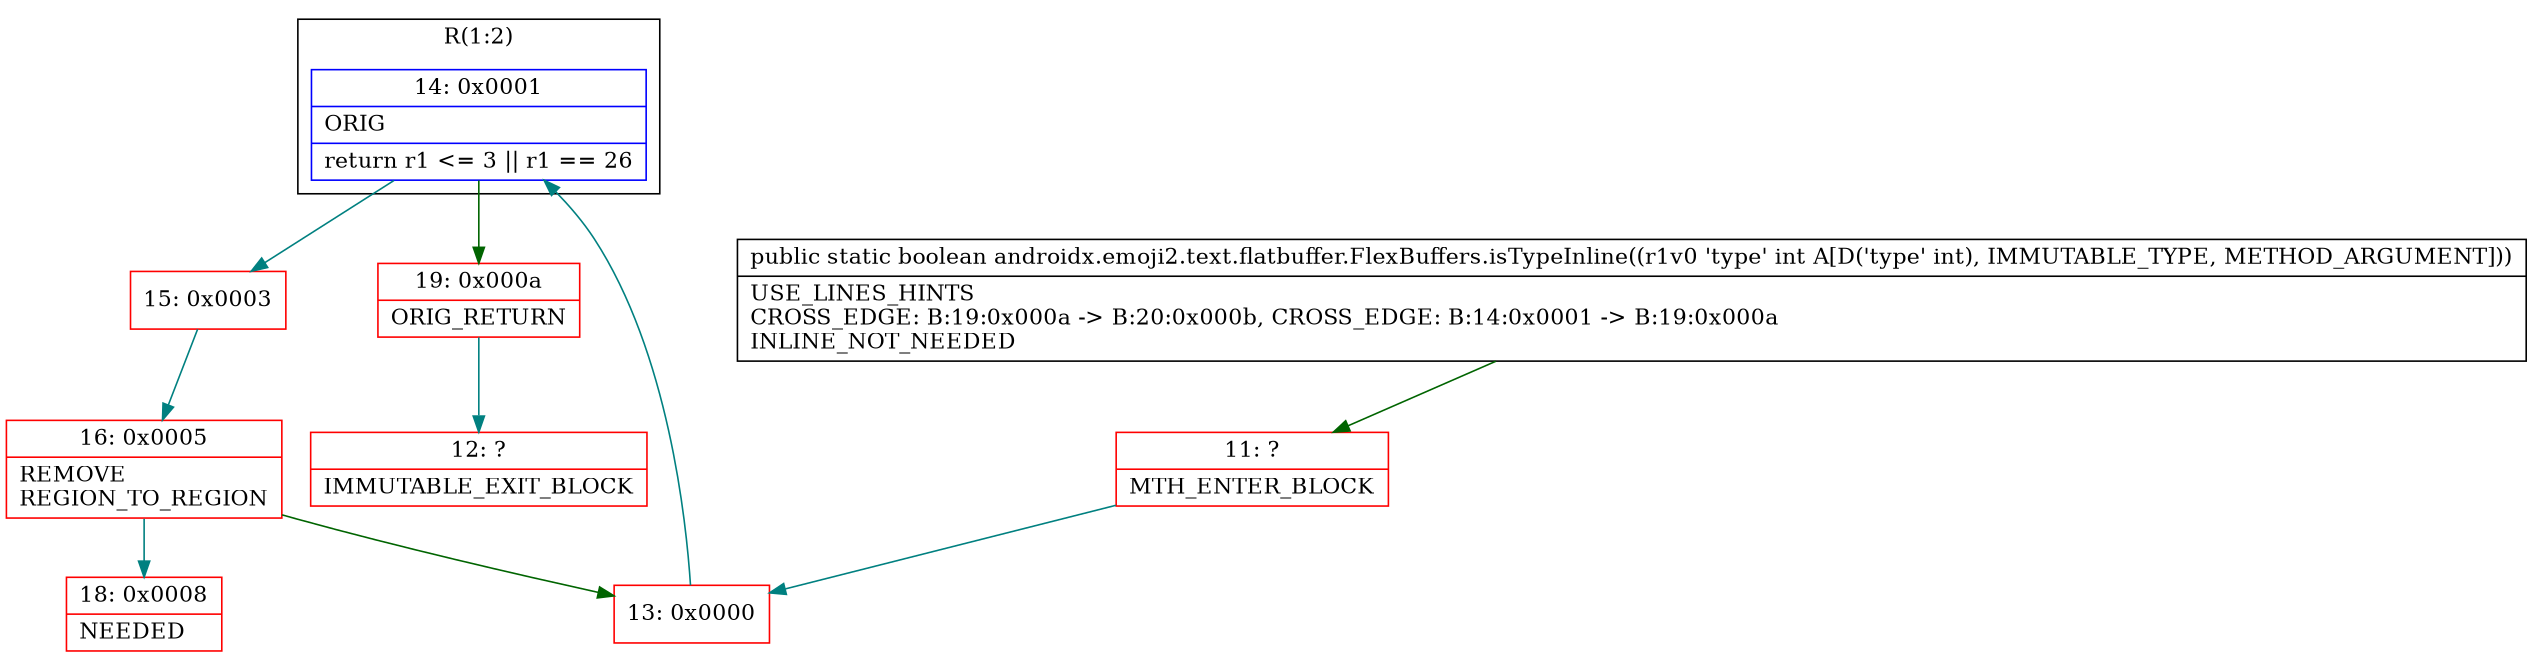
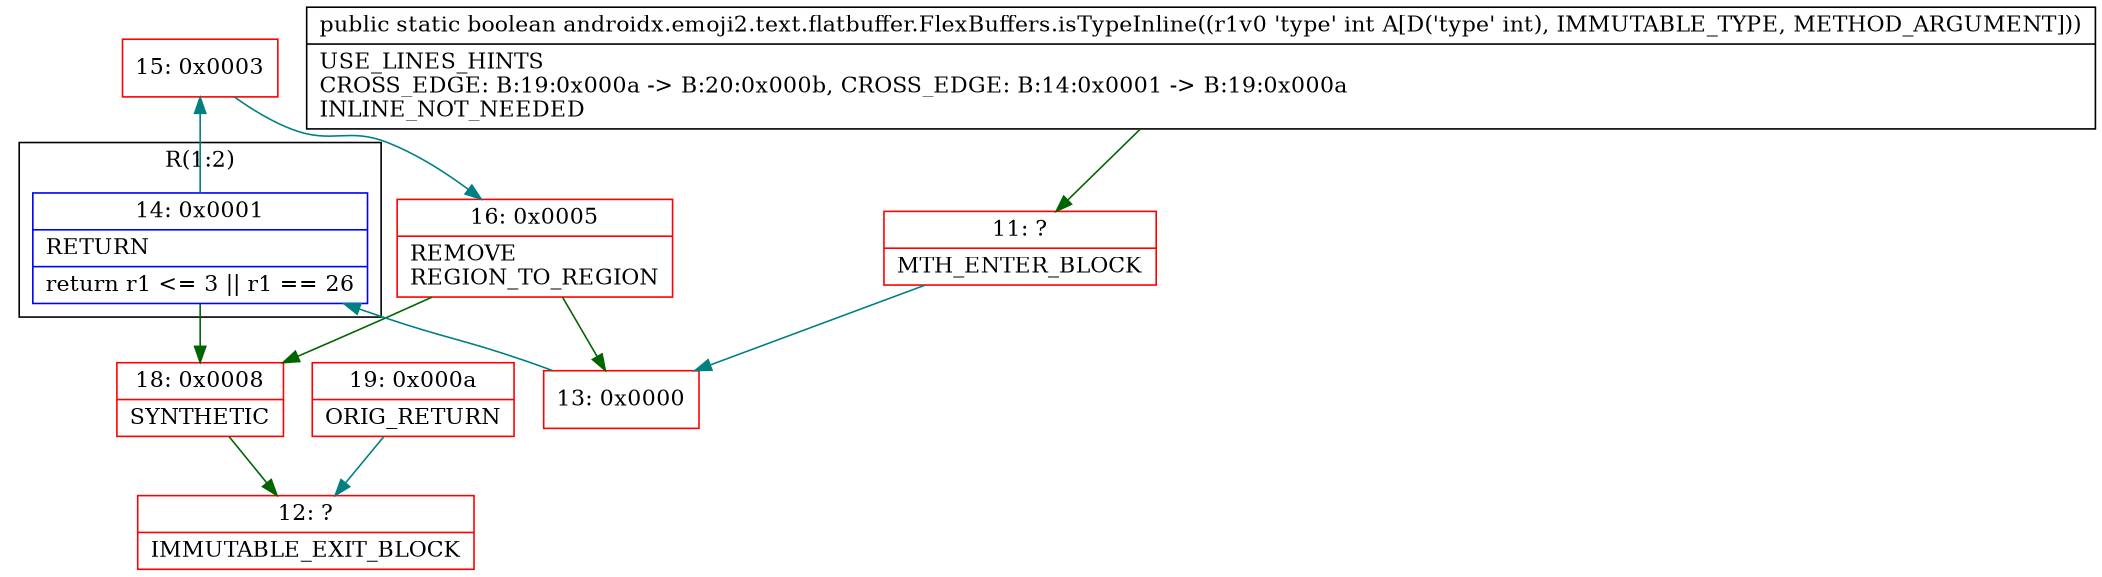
  digraph {
    node [color=red shape=record]
    edge [color=teal]
-   n1 [color=blue label="{14\:\ 0x0001|ORIG\l|return r1 \<= 3 \|\| r1 == 26\l}"]
+   n1 [color=blue label="{14\:\ 0x0001|RETURN\l|return r1 \<= 3 \|\| r1 == 26\l}"]
    n2 [label="{15\:\ 0x0003}"]
    n3 [label="{19\:\ 0x000a|ORIG_RETURN\l}"]
    n4 [label="{16\:\ 0x0005|REMOVE\lREGION_TO_REGION\l}"]
    n5 [label="{12\:\ ?|IMMUTABLE_EXIT_BLOCK\l}"]
    n6 [label="{11\:\ ?|MTH_ENTER_BLOCK\l}"]
    n7 [label="{13\:\ 0x0000}"]
-   n8 [label="{18\:\ 0x0008|NEEDED\l}"]
+   n8 [label="{18\:\ 0x0008|SYNTHETIC\l}"]
    n9 [label="{public static boolean androidx.emoji2.text.flatbuffer.FlexBuffers.isTypeInline((r1v0 'type' int A[D('type' int), IMMUTABLE_TYPE, METHOD_ARGUMENT]))  | USE_LINES_HINTS\lCROSS_EDGE: B:19:0x000a \-\> B:20:0x000b, CROSS_EDGE: B:14:0x0001 \-\> B:19:0x000a\lINLINE_NOT_NEEDED\l}" color=""]
    subgraph cluster_1 {
      label="R(1:2)"
      n1
    }
    n1 -> n2
-   n1 -> n3 [color=darkgreen]
+   n1 -> n8 [color=darkgreen]
    n2 -> n4
    n3 -> n5
    n4 -> n7 [color=darkgreen]
-   n4 -> n8
+   n4 -> n8 [color=darkgreen]
    n6 -> n7
    n7 -> n1
+   n8 -> n5 [color=darkgreen]
    n9 -> n6 [color=darkgreen]
  }
